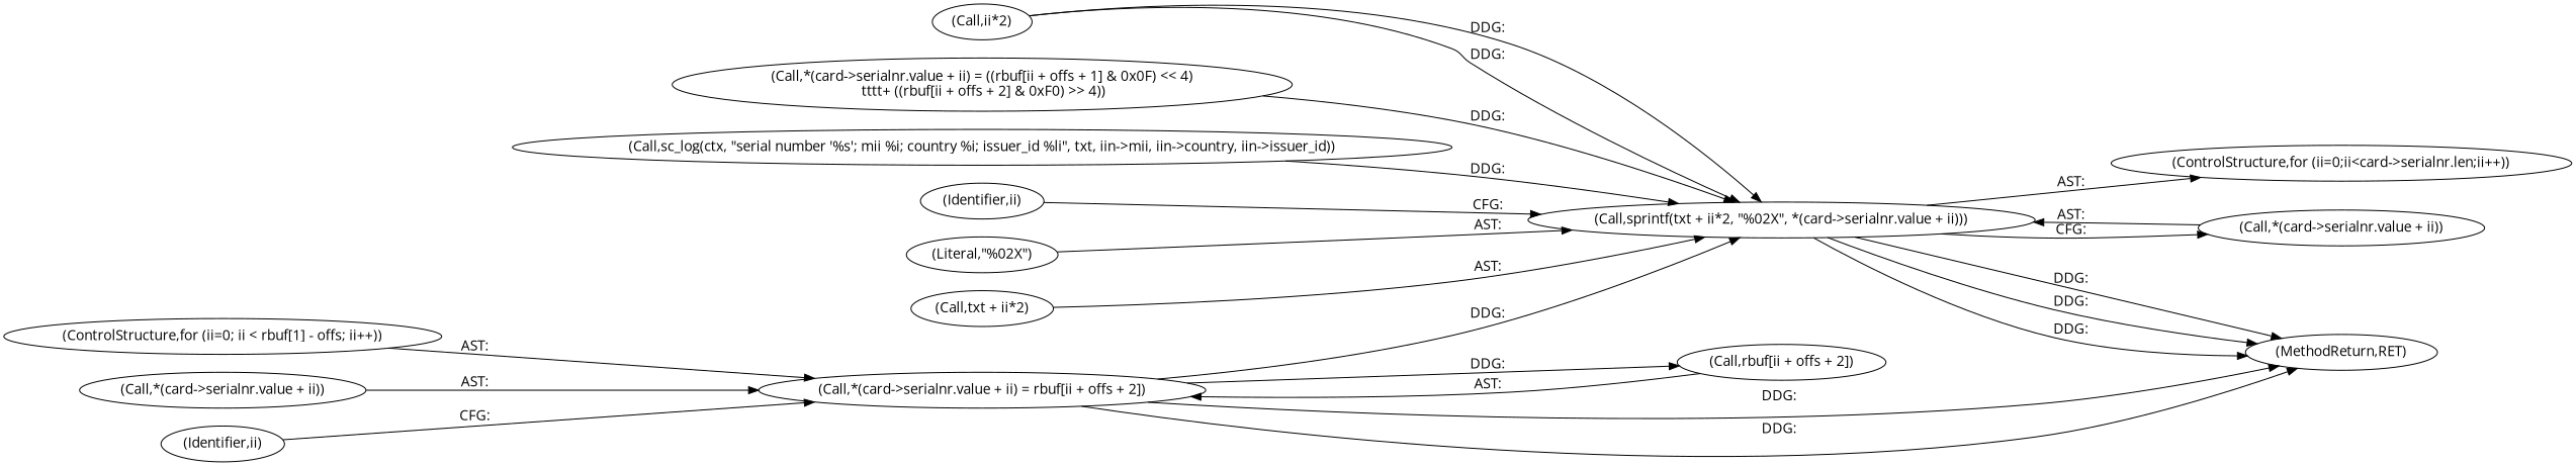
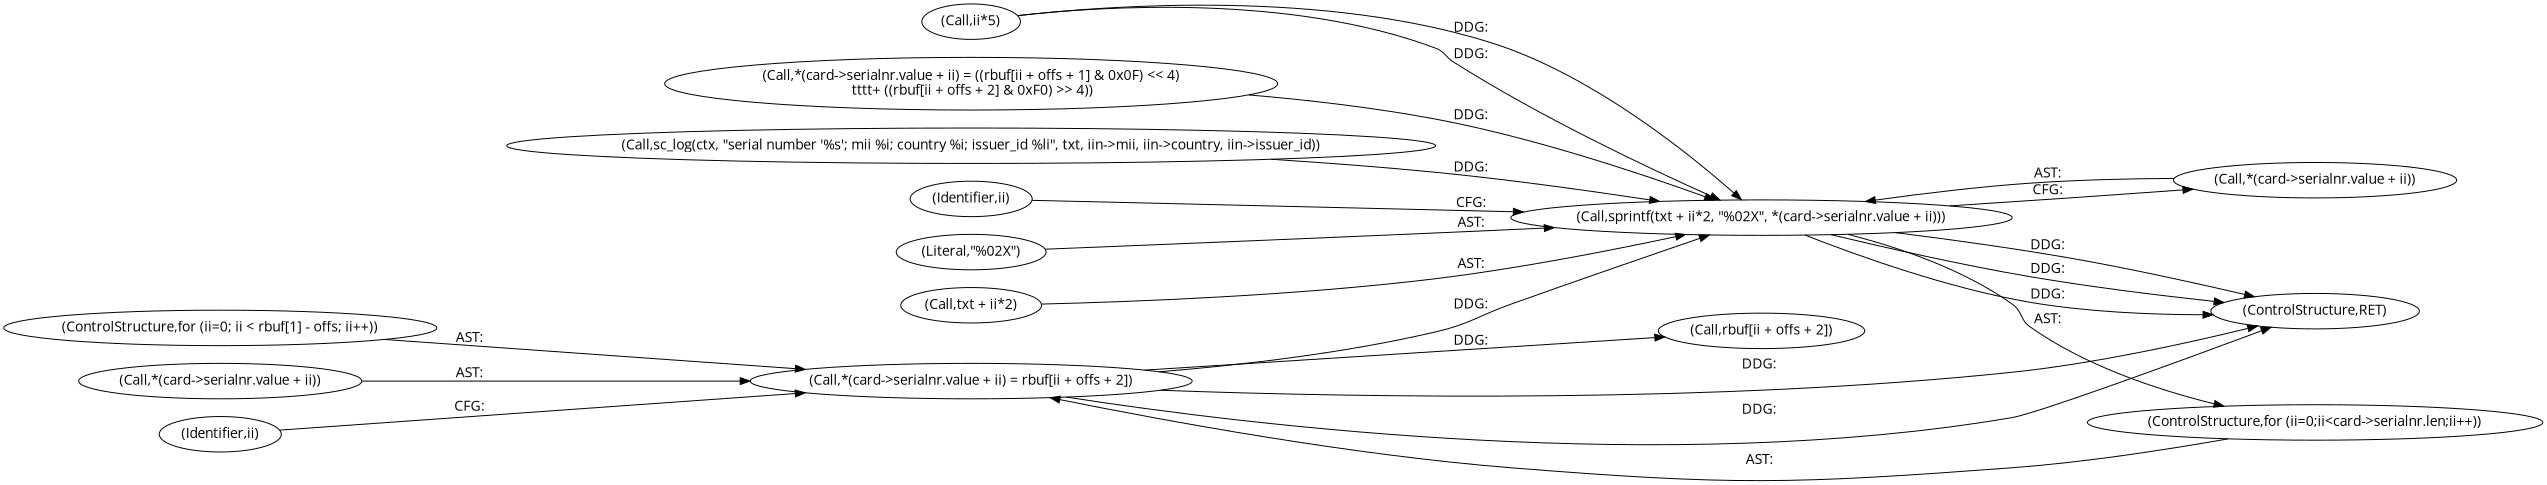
  digraph {
    fontname="Open Sans"
    rankdir=LR
    node [fontname="Open Sans"]
    edge [fontname="Open Sans"]
    n1 [label="(Call,*(card->serialnr.value + ii) = rbuf[ii + offs + 2])"]
    n2 [label="(Call,sprintf(txt + ii*2, \"%02X\", *(card->serialnr.value + ii)))"]
-   n3 [label="(MethodReturn,RET)"]
+   n3 [label="(ControlStructure,RET)"]
    n4 [label="(Call,rbuf[ii + offs + 2])"]
    n5 [label="(Call,*(card->serialnr.value + ii))"]
    n6 [label="(ControlStructure,for (ii=0;ii<card->serialnr.len;ii++))"]
    n7 [label="(ControlStructure,for (ii=0; ii < rbuf[1] - offs; ii++))"]
-   n8 [label="(Call,ii*2)"]
+   n8 [label="(Call,ii*5)"]
    n9 [label="(Call,*(card->serialnr.value + ii) = ((rbuf[ii + offs + 1] & 0x0F) << 4)\n \t\t\t\t+ ((rbuf[ii + offs + 2] & 0xF0) >> 4))"]
    n10 [label="(Call,*(card->serialnr.value + ii))"]
    n11 [label="(Call,sc_log(ctx, \"serial number '%s'; mii %i; country %i; issuer_id %li\", txt, iin->mii, iin->country, iin->issuer_id))"]
    n12 [label="(Identifier,ii)"]
    n13 [label="(Literal,\"%02X\")"]
    n14 [label="(Identifier,ii)"]
    n15 [label="(Call,txt + ii*2)"]
    n1 -> n2 [label="DDG: "]
    n1 -> n3 [label="DDG: "]
    n1 -> n3 [label="DDG: "]
    n1 -> n4 [label="DDG: "]
    n2 -> n3 [label="DDG: "]
    n2 -> n3 [label="DDG: "]
    n2 -> n3 [label="DDG: "]
    n2 -> n5 [label="CFG: "]
    n2 -> n6 [label="AST: "]
-   n4 -> n1 [label="AST: "]
+   n6 -> n1 [label="AST: "]
    n5 -> n2 [label="AST: "]
    n7 -> n1 [label="AST: "]
    n8 -> n2 [label="DDG: "]
    n8 -> n2 [label="DDG: "]
    n9 -> n2 [label="DDG: "]
    n10 -> n1 [label="AST: "]
    n11 -> n2 [label="DDG: "]
    n12 -> n2 [label="CFG: "]
    n13 -> n2 [label="AST: "]
    n14 -> n1 [label="CFG: "]
    n15 -> n2 [label="AST: "]
  }
